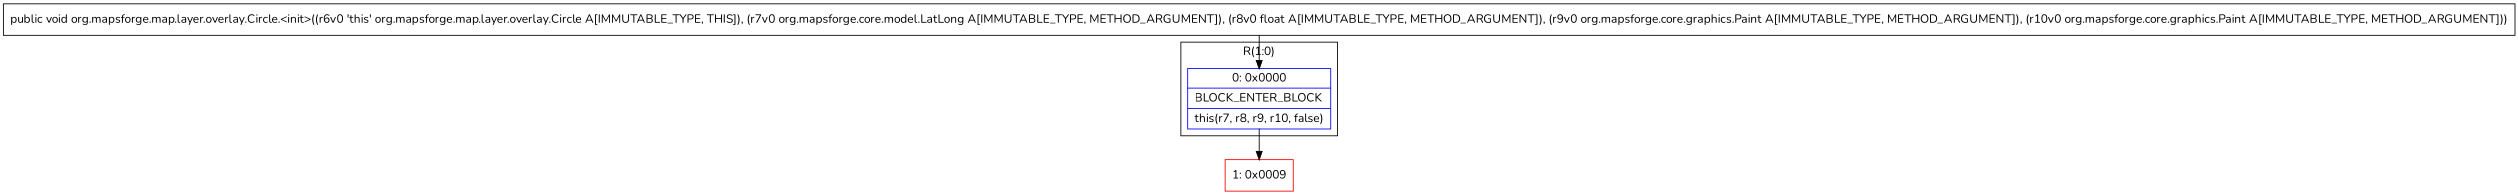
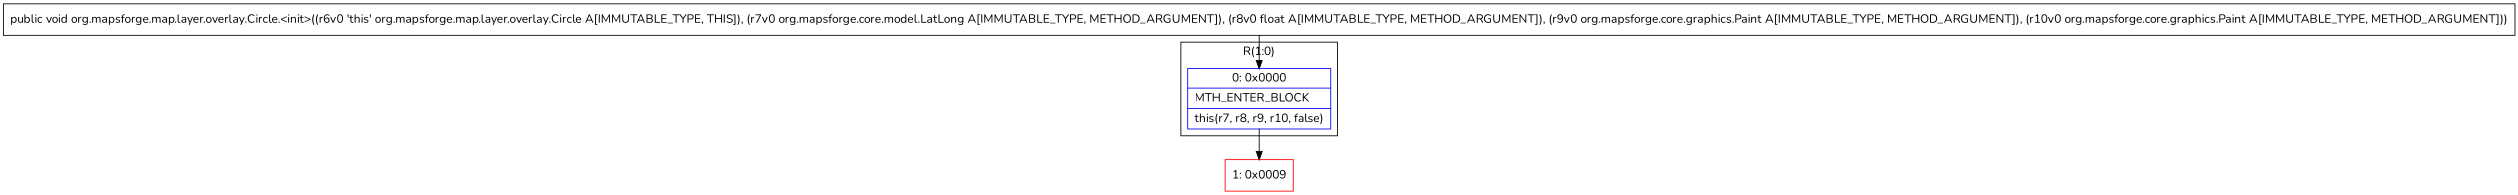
  digraph {
    fontname=Nunito
    node [shape=record fontname=Nunito]
    edge [fontname=Nunito]
-   n1 [color=blue label="{0\:\ 0x0000|BLOCK_ENTER_BLOCK\l|this(r7, r8, r9, r10, false)\l}"]
+   n1 [color=blue label="{0\:\ 0x0000|MTH_ENTER_BLOCK\l|this(r7, r8, r9, r10, false)\l}"]
    n2 [color=red label="{1\:\ 0x0009}"]
    n3 [label="{public void org.mapsforge.map.layer.overlay.Circle.\<init\>((r6v0 'this' org.mapsforge.map.layer.overlay.Circle A[IMMUTABLE_TYPE, THIS]), (r7v0 org.mapsforge.core.model.LatLong A[IMMUTABLE_TYPE, METHOD_ARGUMENT]), (r8v0 float A[IMMUTABLE_TYPE, METHOD_ARGUMENT]), (r9v0 org.mapsforge.core.graphics.Paint A[IMMUTABLE_TYPE, METHOD_ARGUMENT]), (r10v0 org.mapsforge.core.graphics.Paint A[IMMUTABLE_TYPE, METHOD_ARGUMENT])) }"]
    subgraph cluster_1 {
      label="R(1:0)"
      n1
    }
    n1 -> n2
    n3 -> n1
  }
